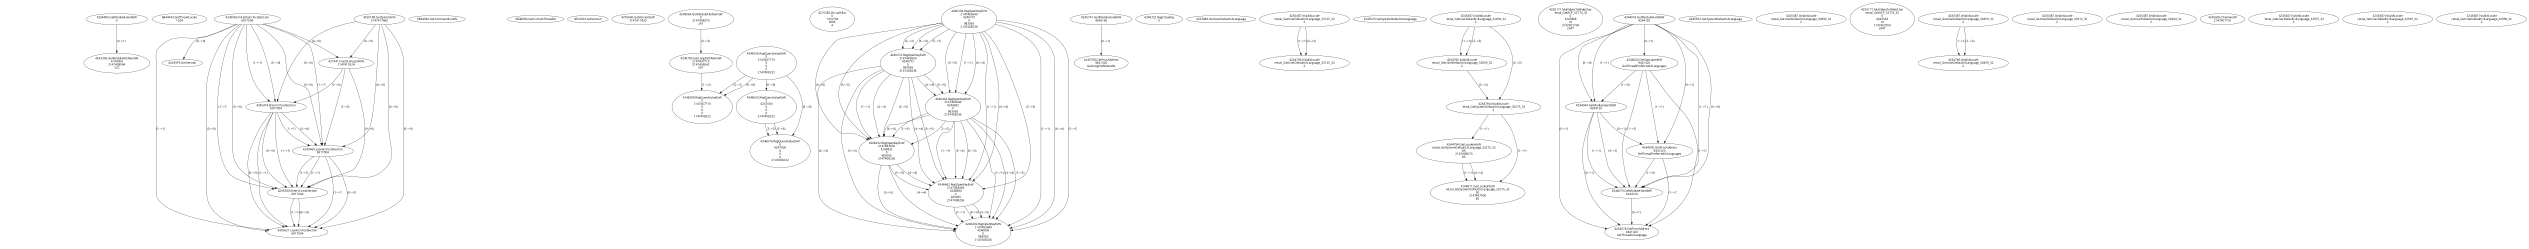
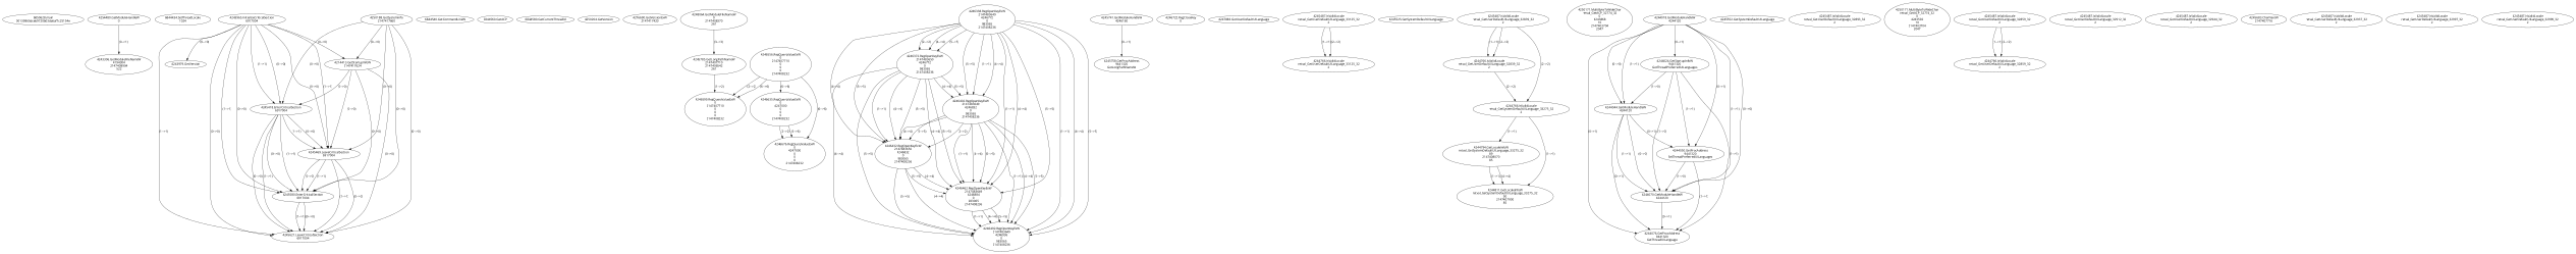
  digraph {
    fontname="Open Sans"
    node [fontname="Open Sans"]
    edge [fontname="Open Sans"]
+   n1 [label="6850628.main\n00139865dceb9720b03da6af7c25154e"]
    n2 [label="4254480.GetModuleHandleW\n0"]
    n3 [label="4243306.GetModuleFileNameW\n4194304\n2147408904\n522"]
    n4 [label="6844434.SetThreadLocale\n1024"]
    n5 [label="4243965.InitializeCriticalSection\n6917004"]
    n6 [label="4214413.GetStartupInfoW\n2147417624"]
    n7 [label="4245418.EnterCriticalSection\n6917004"]
    n8 [label="4245469.LeaveCriticalSection\n6917004"]
    n9 [label="4245580.EnterCriticalSection\n6917004"]
    n10 [label="4245621.LeaveCriticalSection\n6917004"]
    n11 [label="4243979.GetVersion\n"]
    n12 [label="4250188.GetSystemInfo\n2147417660"]
    n13 [label="6844540.GetCommandLineW\n"]
+   n14 [label="6844560.GetACP\n"]
    n15 [label="6844580.GetCurrentThreadId\n"]
    n16 [label="4250204.GetVersion\n"]
    n17 [label="4276690.GetVersionExW\n2147417420"]
    n18 [label="4248064.GetModuleFileNameW\n0\n2147408370\n261"]
    n19 [label="4245785.GetLongPathNameW\n2147407710\n2147406542\n261"]
    n20 [label="4246599.RegQueryValueExW\n0\n2147407710\n0\n0\n0\n2147408232"]
-   n21 [label="4215383.VirtualAlloc\n0\n1310704\n4096\n4"]
    n22 [label="4246338.RegOpenKeyExW\n2147483649\n4246772\n0\n983065\n2147408236"]
    n23 [label="4246372.RegOpenKeyExW\n2147483650\n4246772\n0\n983065\n2147408236"]
    n24 [label="4246402.RegOpenKeyExW\n2147483649\n4246832\n0\n983065\n2147408236"]
    n25 [label="4246432.RegOpenKeyExW\n2147483650\n4246832\n0\n983065\n2147408236"]
    n26 [label="4246462.RegOpenKeyExW\n2147483649\n4246884\n0\n983065\n2147408236"]
    n27 [label="4246492.RegOpenKeyExW\n2147483649\n4246936\n0\n983065\n2147408236"]
    n28 [label="4245741.GetModuleHandleW\n4246160"]
    n29 [label="4245758.GetProcAddress\n9441320\nGetLongPathNameW"]
    n30 [label="4246556.RegQueryValueExW\n0\n2147407710\n0\n0\n0\n2147408232"]
    n31 [label="4246635.RegQueryValueExW\n0\n4247000\n0\n0\n0\n2147408232"]
    n32 [label="4246676.RegQueryValueExW\n0\n4247000\n0\n0\n0\n2147408232"]
    n33 [label="4246722.RegCloseKey\n0"]
    n34 [label="4247883.GetUserDefaultUILanguage\n"]
    n35 [label="4245487.IsValidLocale\nretval_GetUserDefaultUILanguage_33125_32\n2"]
    n36 [label="4244766.IsValidLocale\nretval_GetUserDefaultUILanguage_33125_32\n2"]
    n37 [label="4245525.GetSystemDefaultUILanguage\n"]
    n38 [label="4245487.IsValidLocale\nretval_GetUserDefaultUILanguage_32839_32\n2"]
    n39 [label="4244766.IsValidLocale\nretval_GetUserDefaultUILanguage_32839_32\n2"]
    n40 [label="4244766.IsValidLocale\nretval_GetSystemDefaultUILanguage_33275_32\n2"]
    n41 [label="4244794.GetLocaleInfoW\nretval_GetSystemDefaultUILanguage_33275_32\n89\n2147408070\n85"]
    n42 [label="4244811.GetLocaleInfoW\nretval_GetSystemDefaultUILanguage_33275_32\n90\n2147407900\n85"]
    n43 [label="4250171.MultiByteToWideChar\nretval_GetACP_32774_32\n0\n4243868\n10\n2147403704\n2047"]
    n44 [label="4244018.GetModuleHandleW\n4244120"]
    n45 [label="4244024.GetStartupInfoW\n9441320\nGetThreadPreferredUILanguages"]
    n46 [label="4244044.GetModuleHandleW\n4244120"]
    n47 [label="4244050.GetProcAddress\n9441320\nSetThreadPreferredUILanguages"]
    n48 [label="4244070.GetModuleHandleW\n4244120"]
    n49 [label="4244076.GetProcAddress\n9441320\nGetThreadUILanguage"]
    n50 [label="4245552.GetSystemDefaultUILanguage\n"]
    n51 [label="4245487.IsValidLocale\nretval_GetUserDefaultUILanguage_32893_32\n2"]
    n52 [label="4250171.MultiByteToWideChar\nretval_GetACP_32774_32\n0\n4243592\n10\n2147403704\n2047"]
    n53 [label="4245487.IsValidLocale\nretval_GetUserDefaultUILanguage_32859_32\n2"]
    n54 [label="4244766.IsValidLocale\nretval_GetUserDefaultUILanguage_32859_32\n2"]
    n55 [label="4245487.IsValidLocale\nretval_GetUserDefaultUILanguage_32912_32\n2"]
    n56 [label="4245487.IsValidLocale\nretval_GetUserDefaultUILanguage_32944_32\n2"]
    n57 [label="4245683.CharNextW\n2147407716"]
    n58 [label="4245487.IsValidLocale\nretval_GetUserDefaultUILanguage_32937_32\n2"]
    n59 [label="4245487.IsValidLocale\nretval_GetUserDefaultUILanguage_32997_32\n2"]
    n60 [label="4245487.IsValidLocale\nretval_GetUserDefaultUILanguage_32999_32\n2"]
    n2 -> n3 [label="(0-->1)"]
    n5 -> n6 [label="(0-->0)"]
    n5 -> n7 [label="(1-->1)"]
    n5 -> n7 [label="(0-->0)"]
    n5 -> n8 [label="(1-->1)"]
    n5 -> n8 [label="(0-->0)"]
    n5 -> n9 [label="(1-->1)"]
    n5 -> n9 [label="(0-->0)"]
    n5 -> n10 [label="(1-->1)"]
    n5 -> n10 [label="(0-->0)"]
    n5 -> n11 [label="(0-->0)"]
    n6 -> n7 [label="(0-->0)"]
    n6 -> n8 [label="(0-->0)"]
    n6 -> n9 [label="(0-->0)"]
+   n6 -> n10 [label="(0-->0)"]
    n7 -> n8 [label="(1-->1)"]
    n7 -> n8 [label="(0-->0)"]
    n7 -> n9 [label="(1-->1)"]
    n7 -> n9 [label="(0-->0)"]
    n7 -> n10 [label="(1-->1)"]
    n7 -> n10 [label="(0-->0)"]
    n8 -> n9 [label="(1-->1)"]
    n8 -> n9 [label="(0-->0)"]
    n8 -> n10 [label="(1-->1)"]
    n8 -> n10 [label="(0-->0)"]
    n9 -> n10 [label="(1-->1)"]
    n9 -> n10 [label="(0-->0)"]
    n12 -> n6 [label="(0-->0)"]
    n12 -> n7 [label="(0-->0)"]
    n12 -> n8 [label="(0-->0)"]
    n12 -> n9 [label="(0-->0)"]
    n12 -> n10 [label="(0-->0)"]
    n18 -> n19 [label="(3-->3)"]
    n19 -> n20 [label="(1-->2)"]
    n22 -> n23 [label="(2-->2)"]
    n22 -> n23 [label="(4-->4)"]
    n22 -> n23 [label="(5-->5)"]
    n22 -> n24 [label="(1-->1)"]
    n22 -> n24 [label="(4-->4)"]
    n22 -> n24 [label="(5-->5)"]
    n22 -> n25 [label="(4-->4)"]
    n22 -> n25 [label="(5-->5)"]
    n22 -> n26 [label="(1-->1)"]
    n22 -> n26 [label="(4-->4)"]
    n22 -> n26 [label="(5-->5)"]
    n22 -> n27 [label="(1-->1)"]
    n22 -> n27 [label="(4-->4)"]
    n22 -> n27 [label="(5-->5)"]
    n23 -> n24 [label="(4-->4)"]
    n23 -> n24 [label="(5-->5)"]
    n23 -> n25 [label="(1-->1)"]
    n23 -> n25 [label="(4-->4)"]
    n23 -> n25 [label="(5-->5)"]
    n23 -> n26 [label="(4-->4)"]
    n23 -> n26 [label="(5-->5)"]
    n23 -> n27 [label="(4-->4)"]
    n23 -> n27 [label="(5-->5)"]
    n24 -> n25 [label="(2-->2)"]
    n24 -> n25 [label="(4-->4)"]
    n24 -> n25 [label="(5-->5)"]
    n24 -> n26 [label="(1-->1)"]
    n24 -> n26 [label="(4-->4)"]
    n24 -> n26 [label="(5-->5)"]
    n24 -> n27 [label="(1-->1)"]
    n24 -> n27 [label="(4-->4)"]
    n24 -> n27 [label="(5-->5)"]
    n25 -> n26 [label="(4-->4)"]
    n25 -> n26 [label="(5-->5)"]
    n25 -> n27 [label="(4-->4)"]
    n25 -> n27 [label="(5-->5)"]
    n26 -> n27 [label="(1-->1)"]
    n26 -> n27 [label="(4-->4)"]
    n26 -> n27 [label="(5-->5)"]
    n28 -> n29 [label="(0-->1)"]
    n30 -> n20 [label="(2-->2)"]
    n30 -> n20 [label="(6-->6)"]
    n30 -> n31 [label="(6-->6)"]
    n30 -> n32 [label="(6-->6)"]
    n31 -> n32 [label="(2-->2)"]
    n31 -> n32 [label="(6-->6)"]
    n35 -> n36 [label="(1-->1)"]
    n35 -> n36 [label="(2-->2)"]
    n38 -> n39 [label="(1-->1)"]
    n38 -> n39 [label="(2-->2)"]
    n38 -> n40 [label="(2-->2)"]
    n39 -> n40 [label="(2-->2)"]
    n40 -> n41 [label="(1-->1)"]
    n40 -> n42 [label="(1-->1)"]
    n41 -> n42 [label="(1-->1)"]
    n41 -> n42 [label="(4-->4)"]
    n44 -> n45 [label="(0-->1)"]
    n44 -> n46 [label="(1-->1)"]
    n44 -> n46 [label="(0-->0)"]
    n44 -> n47 [label="(0-->1)"]
    n44 -> n48 [label="(1-->1)"]
    n44 -> n48 [label="(0-->0)"]
    n44 -> n49 [label="(0-->1)"]
    n45 -> n46 [label="(1-->0)"]
    n45 -> n47 [label="(1-->1)"]
    n45 -> n48 [label="(1-->0)"]
    n45 -> n49 [label="(1-->1)"]
    n46 -> n47 [label="(0-->1)"]
    n46 -> n48 [label="(1-->1)"]
    n46 -> n48 [label="(0-->0)"]
    n46 -> n49 [label="(0-->1)"]
    n47 -> n48 [label="(1-->0)"]
    n47 -> n49 [label="(1-->1)"]
    n48 -> n49 [label="(0-->1)"]
    n53 -> n54 [label="(1-->1)"]
    n53 -> n54 [label="(2-->2)"]
  }
